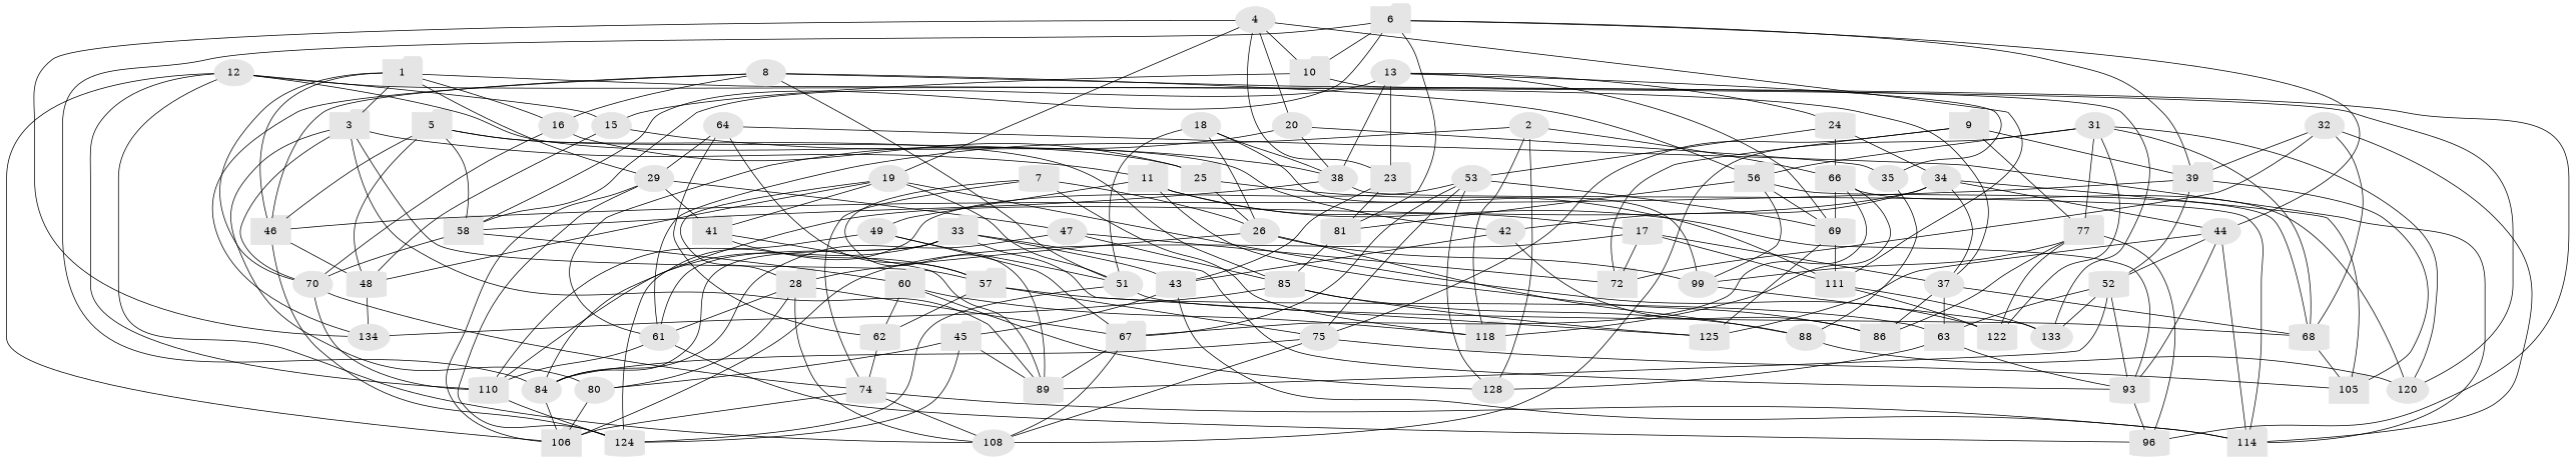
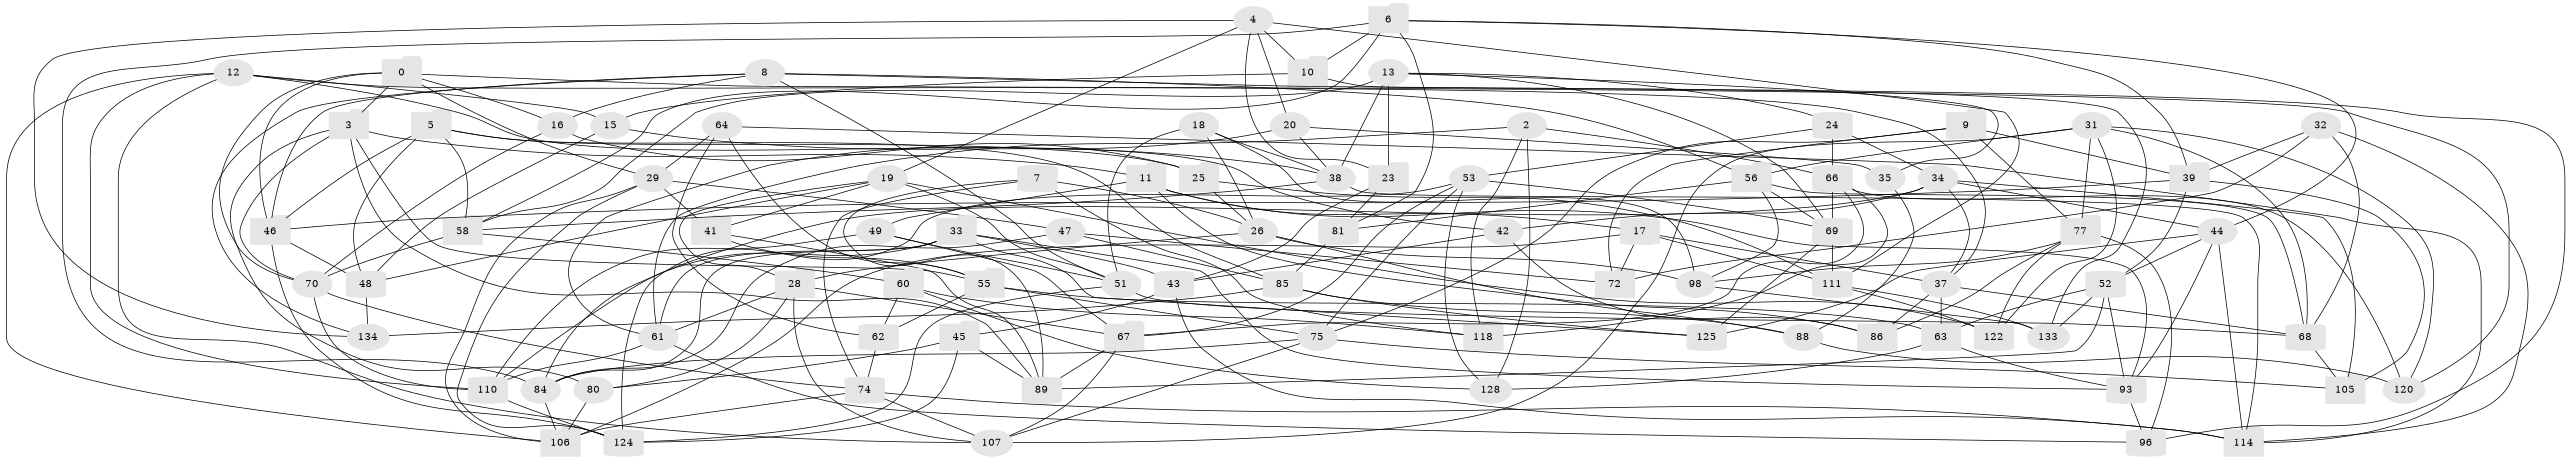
  graph {
    node [color=gray90 shape=ellipse style=filled]
-   1 [shape=folder super="+137"]
+   1 [shape=folder super="+137" label=0]
    3 [shape=folder super="+30"]
    16
    29 [super="+83"]
    46 [shape=folder super="+71"]
    70 [super="+94"]
    120
    11 [shape=folder super="+119"]
-   57 [shape=folder super="+115"]
+   57 [shape=folder super="+115" label=55]
    80
    89 [shape=cylinder super="+92"]
    25 [shape=folder]
    106 [shape=folder super="+123"]
    41 [shape=folder]
    47
    124 [shape=cylinder super="+127"]
    48 [shape=cylinder super="+55"]
    74 [shape=cylinder super="+129"]
    110 [shape=cylinder super="+121"]
    61 [super="+95"]
    96 [shape=cylinder]
    2
    66 [shape=cylinder super="+79"]
    118 [shape=folder]
    128
    69 [shape=cylinder super="+98"]
    67 [shape=folder super="+87"]
    17 [shape=cylinder super="+103"]
    49
    86 [shape=folder]
    93 [shape=cylinder super="+109"]
    75 [super="+78"]
    62 [shape=cylinder]
    63 [shape=folder super="+132"]
    4 [super="+22"]
    10 [shape=folder]
    19 [super="+40"]
    20
    23 [shape=folder]
    111 [shape=cylinder super="+112"]
    134
    15
    133
    51 [super="+131"]
    28 [shape=folder super="+100"]
    122 [shape=cylinder]
    35
    38 [super="+59"]
    81 [shape=cylinder]
    43 [shape=cylinder super="+54"]
    5 [shape=folder super="+27"]
    58 [shape=folder super="+101"]
    85 [shape=cylinder super="+90"]
    26 [super="+136"]
    60 [shape=folder]
    88
    125 [shape=cylinder]
    6 [shape=folder super="+117"]
    39 [shape=folder super="+102"]
    44 [super="+73"]
    84 [super="+135"]
    105 [shape=folder]
    52 [shape=cylinder super="+65"]
    114 [shape=folder super="+126"]
-   99 [super="+107"]
+   99 [super="+107" label=98]
    7 [shape=cylinder]
-   108 [super="+130"]
+   108 [super="+130" label=107]
    8 [super="+21"]
    56 [shape=folder super="+76"]
    68 [shape=cylinder super="+82"]
    9 [shape=folder]
    72 [shape=folder]
    77 [shape=folder super="+116"]
    37 [super="+64"]
    12 [super="+36"]
    42
    13 [super="+50"]
    24 [shape=cylinder]
    34 [super="+91"]
    53 [super="+97"]
    n81 [label=64]
    18
    45 [shape=folder]
    31 [super="+113"]
    32
    33 [shape=folder super="+104"]
    1 -- 3
    1 -- 16
    1 -- 29
    1 -- 46
    1 -- 70
    1 -- 120
    3 -- 70
    3 -- 11
    3 -- 57
    3 -- 80
    3 -- 89
    16 -- 70
    16 -- 25
    29 -- 106
    29 -- 41
    29 -- 47
    29 -- 124
    46 -- 124
    46 -- 48
    70 -- 74
    70 -- 110
    11 -- 17 [weight=2]
    11 -- 49
    11 -- 86
    11 -- 93
    57 -- 75
    57 -- 62
    57 -- 63
    80 -- 106
    25 -- 111
    25 -- 26
    41 -- 57
    41 -- 89
    47 -- 85
    47 -- 84
    47 -- 72
    48 -- 134
    74 -- 106
    74 -- 114
    74 -- 108
    110 -- 124
    61 -- 110
    61 -- 96
    2 -- 61
    2 -- 66
    2 -- 118
    2 -- 128
    66 -- 120
    66 -- 118
    66 -- 69
    66 -- 67
    69 -- 111
    69 -- 125
    67 -- 89
    67 -- 108
    17 -- 106
    17 -- 111
    17 -- 72
    17 -- 37
    49 -- 110
    49 -- 67
    49 -- 51
    93 -- 96
    75 -- 84
    75 -- 105
    75 -- 108
    62 -- 74
    63 -- 128
    63 -- 93
    4 -- 10
    4 -- 19
    4 -- 20
    4 -- 23
    4 -- 111
    4 -- 134
    10 -- 15
    10 -- 133
    19 -- 41
    19 -- 48
    19 -- 51
    19 -- 28
    19 -- 122
    20 -- 61
    20 -- 35
    20 -- 38
    23 -- 81
    23 -- 43
    111 -- 133
    111 -- 122
    15 -- 48
    15 -- 38
    51 -- 124
    51 -- 68
    28 -- 80
    28 -- 61
    28 -- 67
    28 -- 108
    35 -- 88
    38 -- 58
    38 -- 114
    81 -- 85
    43 -- 114
    43 -- 45
    5 -- 46
    5 -- 25
    5 -- 48 [weight=2]
    5 -- 58
    5 -- 85
    58 -- 70
    58 -- 60
    85 -- 134
    85 -- 88
    85 -- 125
    26 -- 28
    26 -- 88
    26 -- 99
    60 -- 118
    60 -- 128
    60 -- 62
    88 -- 120
    6 -- 10
    6 -- 81
    6 -- 58
    6 -- 39
    6 -- 44
    6 -- 84
    39 -- 46
    39 -- 105
    39 -- 52
    44 -- 93
    44 -- 125
    44 -- 52
    44 -- 114
    84 -- 106
    52 -- 89
    52 -- 93
    52 -- 63
    52 -- 133
    99 -- 133
    7 -- 89
    7 -- 74
    7 -- 118
    7 -- 26
    8 -- 16
    8 -- 46
    8 -- 96
    8 -- 134
    8 -- 51
    8 -- 56
    56 -- 69
    56 -- 81
    56 -- 99
    56 -- 68
    68 -- 105
    9 -- 75
    9 -- 39
    9 -- 72
    9 -- 77
    77 -- 96
    77 -- 86
    77 -- 122
    77 -- 99
    37 -- 86
    37 -- 63
    37 -- 68
    12 -- 106
    12 -- 110
    12 -- 15
    12 -- 108
    12 -- 37
    12 -- 42
    42 -- 86
    42 -- 43
    13 -- 69
    13 -- 23
    13 -- 35
    13 -- 38
    13 -- 58
    13 -- 24
    24 -- 66
    24 -- 34
    24 -- 53
    34 -- 44
    34 -- 84
    34 -- 105
    34 -- 37
    34 -- 42
    53 -- 124
    53 -- 128
    53 -- 69
    53 -- 67
    53 -- 75
    n81 -- 29
    n81 -- 57
    n81 -- 62
    n81 -- 114
    18 -- 51
    18 -- 38
    18 -- 26
    18 -- 99
    45 -- 80
    45 -- 89
    45 -- 124
    31 -- 120
    31 -- 122
    31 -- 108
    31 -- 56
    31 -- 68
    31 -- 77
    32 -- 39
    32 -- 114
    32 -- 68
    32 -- 72
    33 -- 110
    33 -- 61
    33 -- 93
    33 -- 43
    33 -- 125
    33 -- 84
  }
